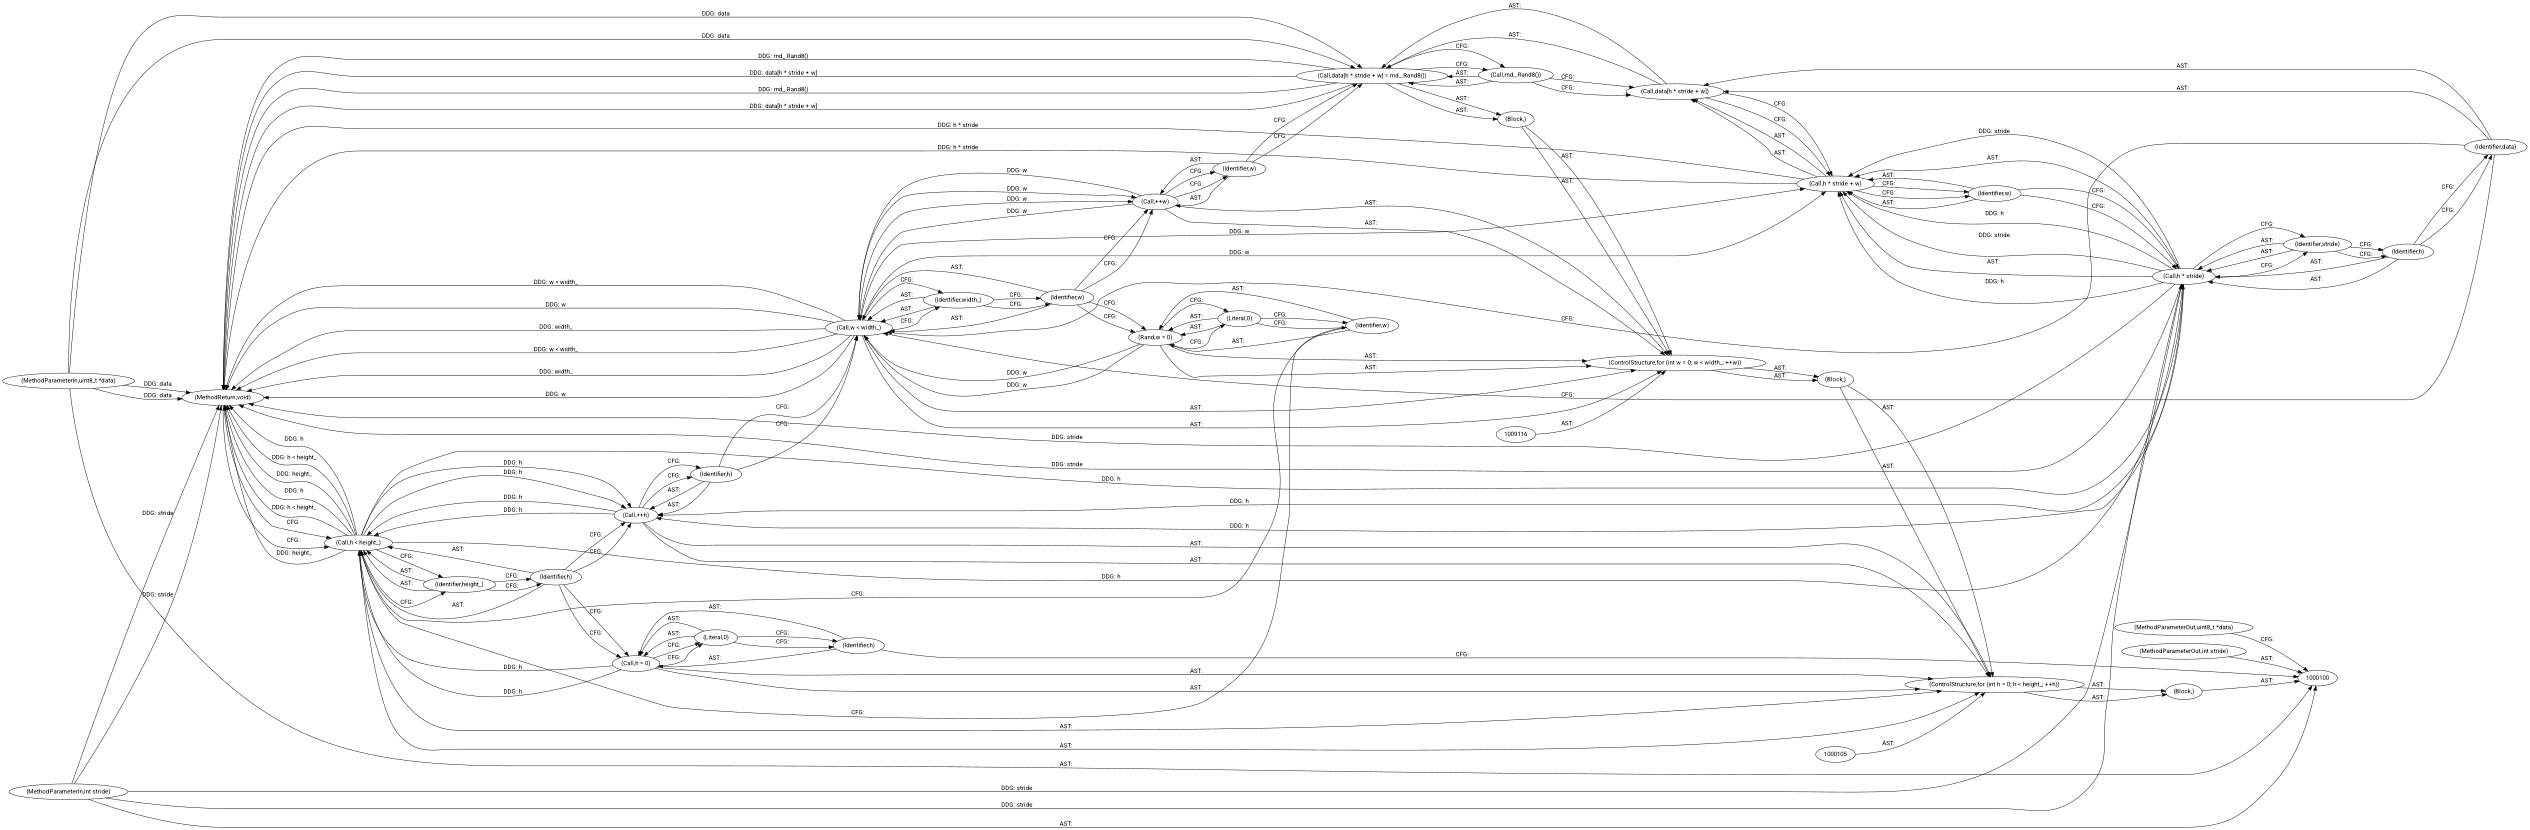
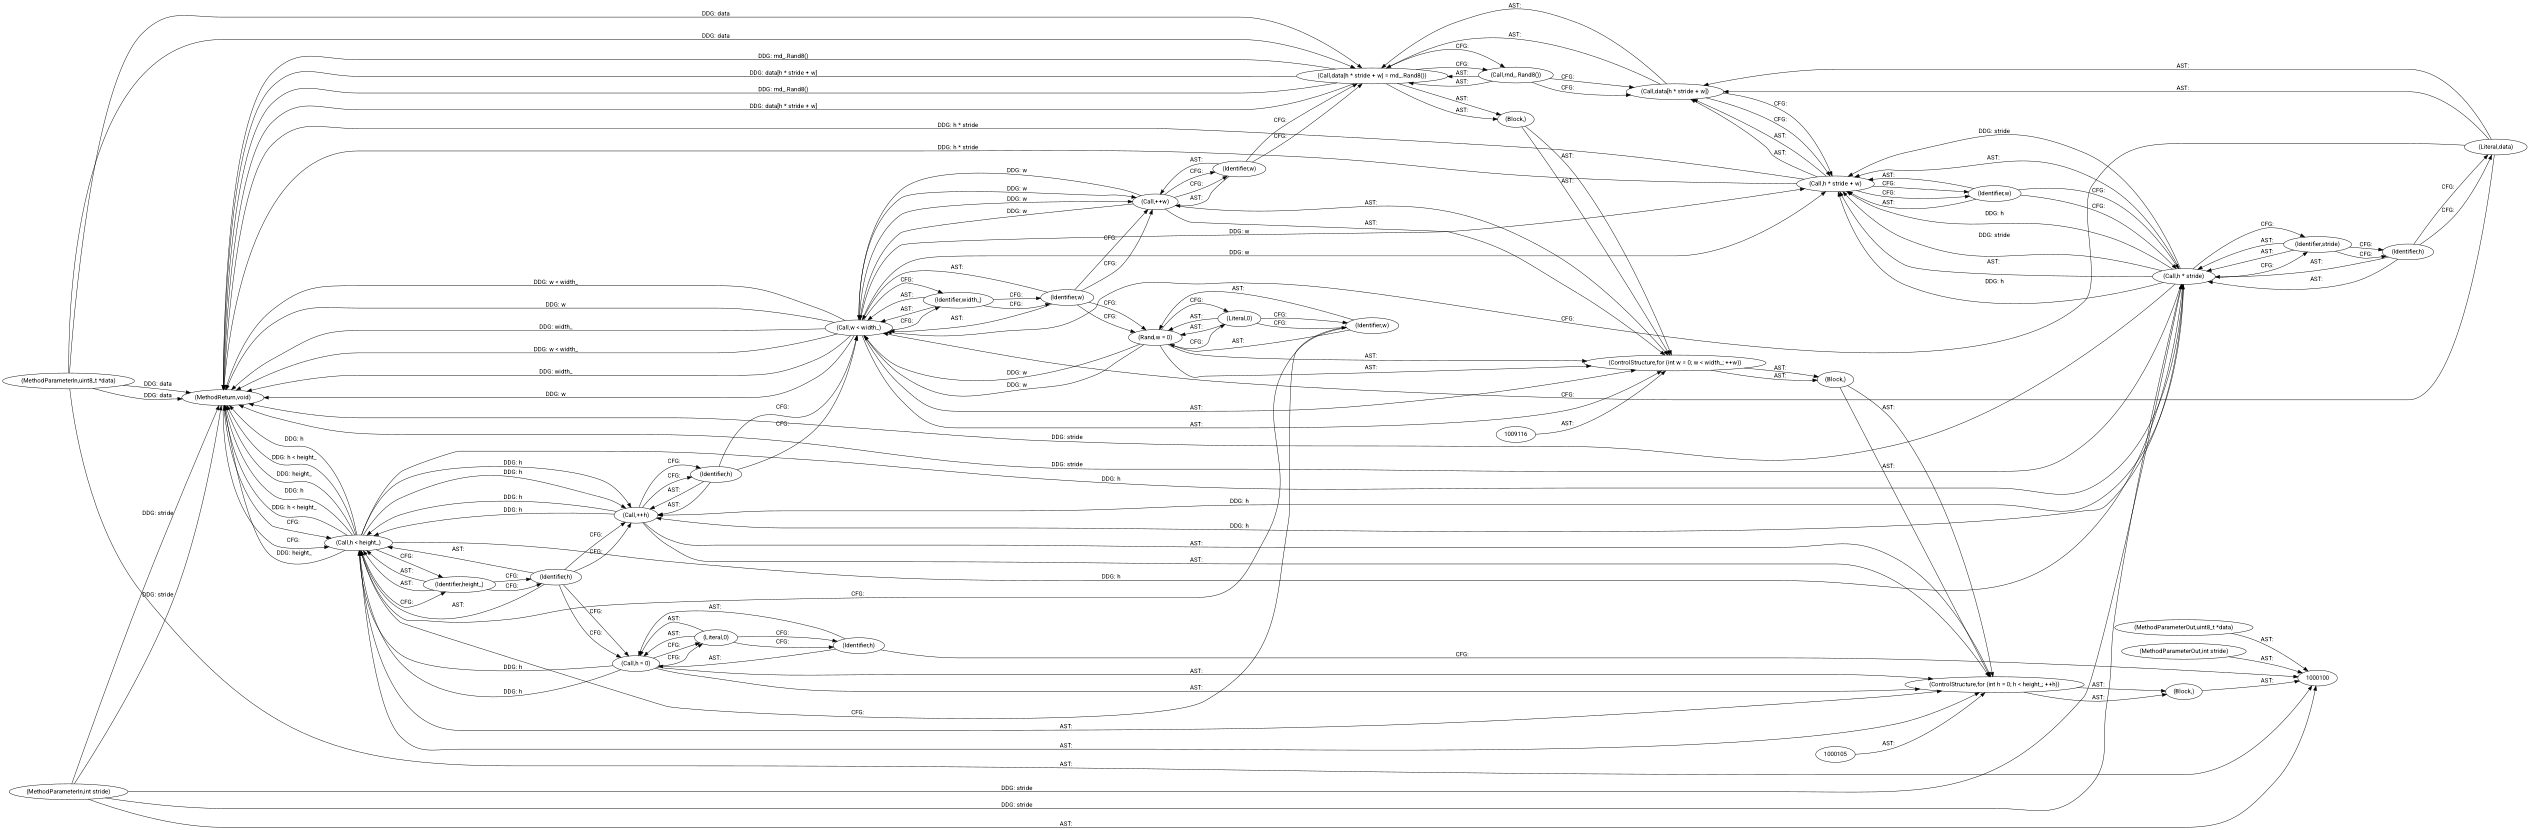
  digraph {
    fontname=Roboto
    rankdir=LR
    node [fontname=Roboto]
    edge [fontname=Roboto]
    n1 [label="(MethodParameterIn,uint8_t *data)"]
    n2 [label="(MethodReturn,void)"]
    n3 [label="(Call,data[h * stride + w] = rnd_.Rand8())"]
    1000100
    n5 [label="(Call,h < height_)"]
    n6 [label="(Block,)"]
    n7 [label="(Call,rnd_.Rand8())"]
    n8 [label="(MethodParameterOut,uint8_t *data)"]
    n9 [label="(Call,h * stride)"]
    n10 [label="(ControlStructure,for (int h = 0; h < height_; ++h))"]
    n11 [label="(Identifier,height_)"]
    n12 [label="(Call,++h)"]
    n13 [label="(MethodParameterIn,int stride)"]
    n14 [label="(Call,h * stride + w)"]
    n15 [label="(Identifier,stride)"]
    n16 [label="(MethodParameterOut,int stride)"]
    n17 [label="(Block,)"]
    n18 [label="(Call,h = 0)"]
    n19 [label="(Literal,0)"]
    n20 [label="(Identifier,h)"]
    n21 [label="(Identifier,h)"]
    n22 [label="(Identifier,h)"]
    n23 [label="(Call,w < width_)"]
    n24 [label="(ControlStructure,for (int w = 0; w < width_; ++w))"]
    n25 [label="(Identifier,width_)"]
    n26 [label="(Call,++w)"]
    n27 [label="(Block,)"]
    n28 [label="(Rand,w = 0)"]
    n29 [label="(Literal,0)"]
    n30 [label="(Identifier,w)"]
    n31 [label="(Identifier,w)"]
    n32 [label="(Identifier,w)"]
    n33 [label="(Identifier,w)"]
    n34 [label="(Call,data[h * stride + w])"]
    n35 [label="(Identifier,h)"]
-   n36 [label="(Identifier,data)"]
+   n36 [label="(Literal,data)"]
    1000105
    n38 [label=1009116]
    n1 -> n2 [label="DDG: data"]
    n1 -> n2 [label="DDG: data"]
    n1 -> n3 [label="DDG: data"]
    n1 -> n3 [label="DDG: data"]
    n1 -> 1000100 [label="AST: "]
    n2 -> n5 [label="CFG: "]
    n2 -> n5 [label="CFG: "]
    n3 -> n2 [label="DDG: data[h * stride + w]"]
    n3 -> n2 [label="DDG: rnd_.Rand8()"]
    n3 -> n2 [label="DDG: data[h * stride + w]"]
    n3 -> n2 [label="DDG: rnd_.Rand8()"]
    n3 -> n6 [label="AST: "]
    n3 -> n6 [label="AST: "]
    n3 -> n7 [label="CFG: "]
    n3 -> n7 [label="CFG: "]
    n5 -> n2 [label="DDG: height_"]
    n5 -> n2 [label="DDG: h"]
    n5 -> n2 [label="DDG: h < height_"]
    n5 -> n2 [label="DDG: height_"]
    n5 -> n2 [label="DDG: h"]
    n5 -> n2 [label="DDG: h < height_"]
    n5 -> n9 [label="DDG: h"]
    n5 -> n9 [label="DDG: h"]
    n5 -> n10 [label="AST: "]
    n5 -> n10 [label="AST: "]
    n5 -> n11 [label="CFG: "]
    n5 -> n11 [label="CFG: "]
    n5 -> n12 [label="DDG: h"]
    n5 -> n12 [label="DDG: h"]
    n6 -> n24 [label="AST: "]
    n6 -> n24 [label="AST: "]
    n7 -> n3 [label="AST: "]
    n7 -> n3 [label="AST: "]
    n7 -> n34 [label="CFG: "]
    n7 -> n34 [label="CFG: "]
-   n8 -> 1000100 [label="CFG: "]
+   n8 -> 1000100 [label="AST: "]
    n9 -> n2 [label="DDG: stride"]
    n9 -> n2 [label="DDG: stride"]
    n9 -> n12 [label="DDG: h"]
    n9 -> n12 [label="DDG: h"]
    n9 -> n14 [label="AST: "]
    n9 -> n14 [label="DDG: h"]
    n9 -> n14 [label="DDG: stride"]
    n9 -> n14 [label="AST: "]
    n9 -> n14 [label="DDG: h"]
    n9 -> n14 [label="DDG: stride"]
    n9 -> n15 [label="CFG: "]
    n9 -> n15 [label="CFG: "]
    n10 -> n17 [label="AST: "]
    n10 -> n17 [label="AST: "]
    n11 -> n5 [label="AST: "]
    n11 -> n5 [label="AST: "]
    n11 -> n21 [label="CFG: "]
    n11 -> n21 [label="CFG: "]
    n12 -> n5 [label="DDG: h"]
    n12 -> n5 [label="DDG: h"]
    n12 -> n10 [label="AST: "]
    n12 -> n10 [label="AST: "]
    n12 -> n22 [label="CFG: "]
    n12 -> n22 [label="CFG: "]
    n13 -> n2 [label="DDG: stride"]
    n13 -> n2 [label="DDG: stride"]
    n13 -> 1000100 [label="AST: "]
    n13 -> n9 [label="DDG: stride"]
    n13 -> n9 [label="DDG: stride"]
    n14 -> n2 [label="DDG: h * stride"]
    n14 -> n2 [label="DDG: h * stride"]
    n14 -> n33 [label="CFG: "]
    n14 -> n33 [label="CFG: "]
    n14 -> n34 [label="AST: "]
    n14 -> n34 [label="AST: "]
    n15 -> n9 [label="AST: "]
    n15 -> n9 [label="AST: "]
    n15 -> n35 [label="CFG: "]
    n15 -> n35 [label="CFG: "]
    n16 -> 1000100 [label="AST: "]
    n17 -> 1000100 [label="AST: "]
    n18 -> n5 [label="DDG: h"]
    n18 -> n5 [label="DDG: h"]
    n18 -> n10 [label="AST: "]
    n18 -> n10 [label="AST: "]
    n18 -> n19 [label="CFG: "]
    n18 -> n19 [label="CFG: "]
    n19 -> n18 [label="AST: "]
    n19 -> n18 [label="AST: "]
    n19 -> n20 [label="CFG: "]
    n19 -> n20 [label="CFG: "]
    n20 -> 1000100 [label="CFG: "]
    n20 -> n18 [label="AST: "]
    n20 -> n18 [label="AST: "]
    n21 -> n5 [label="AST: "]
    n21 -> n5 [label="AST: "]
    n21 -> n12 [label="CFG: "]
    n21 -> n12 [label="CFG: "]
    n21 -> n18 [label="CFG: "]
    n21 -> n18 [label="CFG: "]
    n22 -> n12 [label="AST: "]
    n22 -> n12 [label="AST: "]
    n22 -> n23 [label="CFG: "]
    n22 -> n23 [label="CFG: "]
    n23 -> n2 [label="DDG: w"]
    n23 -> n2 [label="DDG: width_"]
    n23 -> n2 [label="DDG: w < width_"]
    n23 -> n2 [label="DDG: w"]
    n23 -> n2 [label="DDG: width_"]
    n23 -> n2 [label="DDG: w < width_"]
    n23 -> n14 [label="DDG: w"]
    n23 -> n14 [label="DDG: w"]
    n23 -> n24 [label="AST: "]
    n23 -> n24 [label="AST: "]
    n23 -> n25 [label="CFG: "]
    n23 -> n25 [label="CFG: "]
    n23 -> n26 [label="DDG: w"]
    n23 -> n26 [label="DDG: w"]
    n24 -> n27 [label="AST: "]
    n24 -> n27 [label="AST: "]
    n25 -> n23 [label="AST: "]
    n25 -> n23 [label="AST: "]
    n25 -> n31 [label="CFG: "]
    n25 -> n31 [label="CFG: "]
    n26 -> n23 [label="DDG: w"]
    n26 -> n23 [label="DDG: w"]
    n26 -> n24 [label="AST: "]
    n26 -> n24 [label="AST: "]
    n26 -> n32 [label="CFG: "]
    n26 -> n32 [label="CFG: "]
    n27 -> n10 [label="AST: "]
    n27 -> n10 [label="AST: "]
    n28 -> n23 [label="DDG: w"]
    n28 -> n23 [label="DDG: w"]
    n28 -> n24 [label="AST: "]
    n28 -> n24 [label="AST: "]
    n28 -> n29 [label="CFG: "]
    n28 -> n29 [label="CFG: "]
    n29 -> n28 [label="AST: "]
    n29 -> n28 [label="AST: "]
    n29 -> n30 [label="CFG: "]
    n29 -> n30 [label="CFG: "]
    n30 -> n5 [label="CFG: "]
    n30 -> n5 [label="CFG: "]
    n30 -> n28 [label="AST: "]
    n30 -> n28 [label="AST: "]
    n31 -> n23 [label="AST: "]
    n31 -> n23 [label="AST: "]
    n31 -> n26 [label="CFG: "]
    n31 -> n26 [label="CFG: "]
    n31 -> n28 [label="CFG: "]
    n31 -> n28 [label="CFG: "]
    n32 -> n3 [label="CFG: "]
    n32 -> n3 [label="CFG: "]
    n32 -> n26 [label="AST: "]
    n32 -> n26 [label="AST: "]
    n33 -> n9 [label="CFG: "]
    n33 -> n9 [label="CFG: "]
    n33 -> n14 [label="AST: "]
    n33 -> n14 [label="AST: "]
    n34 -> n3 [label="AST: "]
    n34 -> n3 [label="AST: "]
    n34 -> n14 [label="CFG: "]
    n34 -> n14 [label="CFG: "]
    n35 -> n9 [label="AST: "]
    n35 -> n9 [label="AST: "]
    n35 -> n36 [label="CFG: "]
    n35 -> n36 [label="CFG: "]
    n36 -> n23 [label="CFG: "]
    n36 -> n23 [label="CFG: "]
    n36 -> n34 [label="AST: "]
    n36 -> n34 [label="AST: "]
    1000105 -> n10 [label="AST: "]
    n38 -> n24 [label="AST: "]
  }
